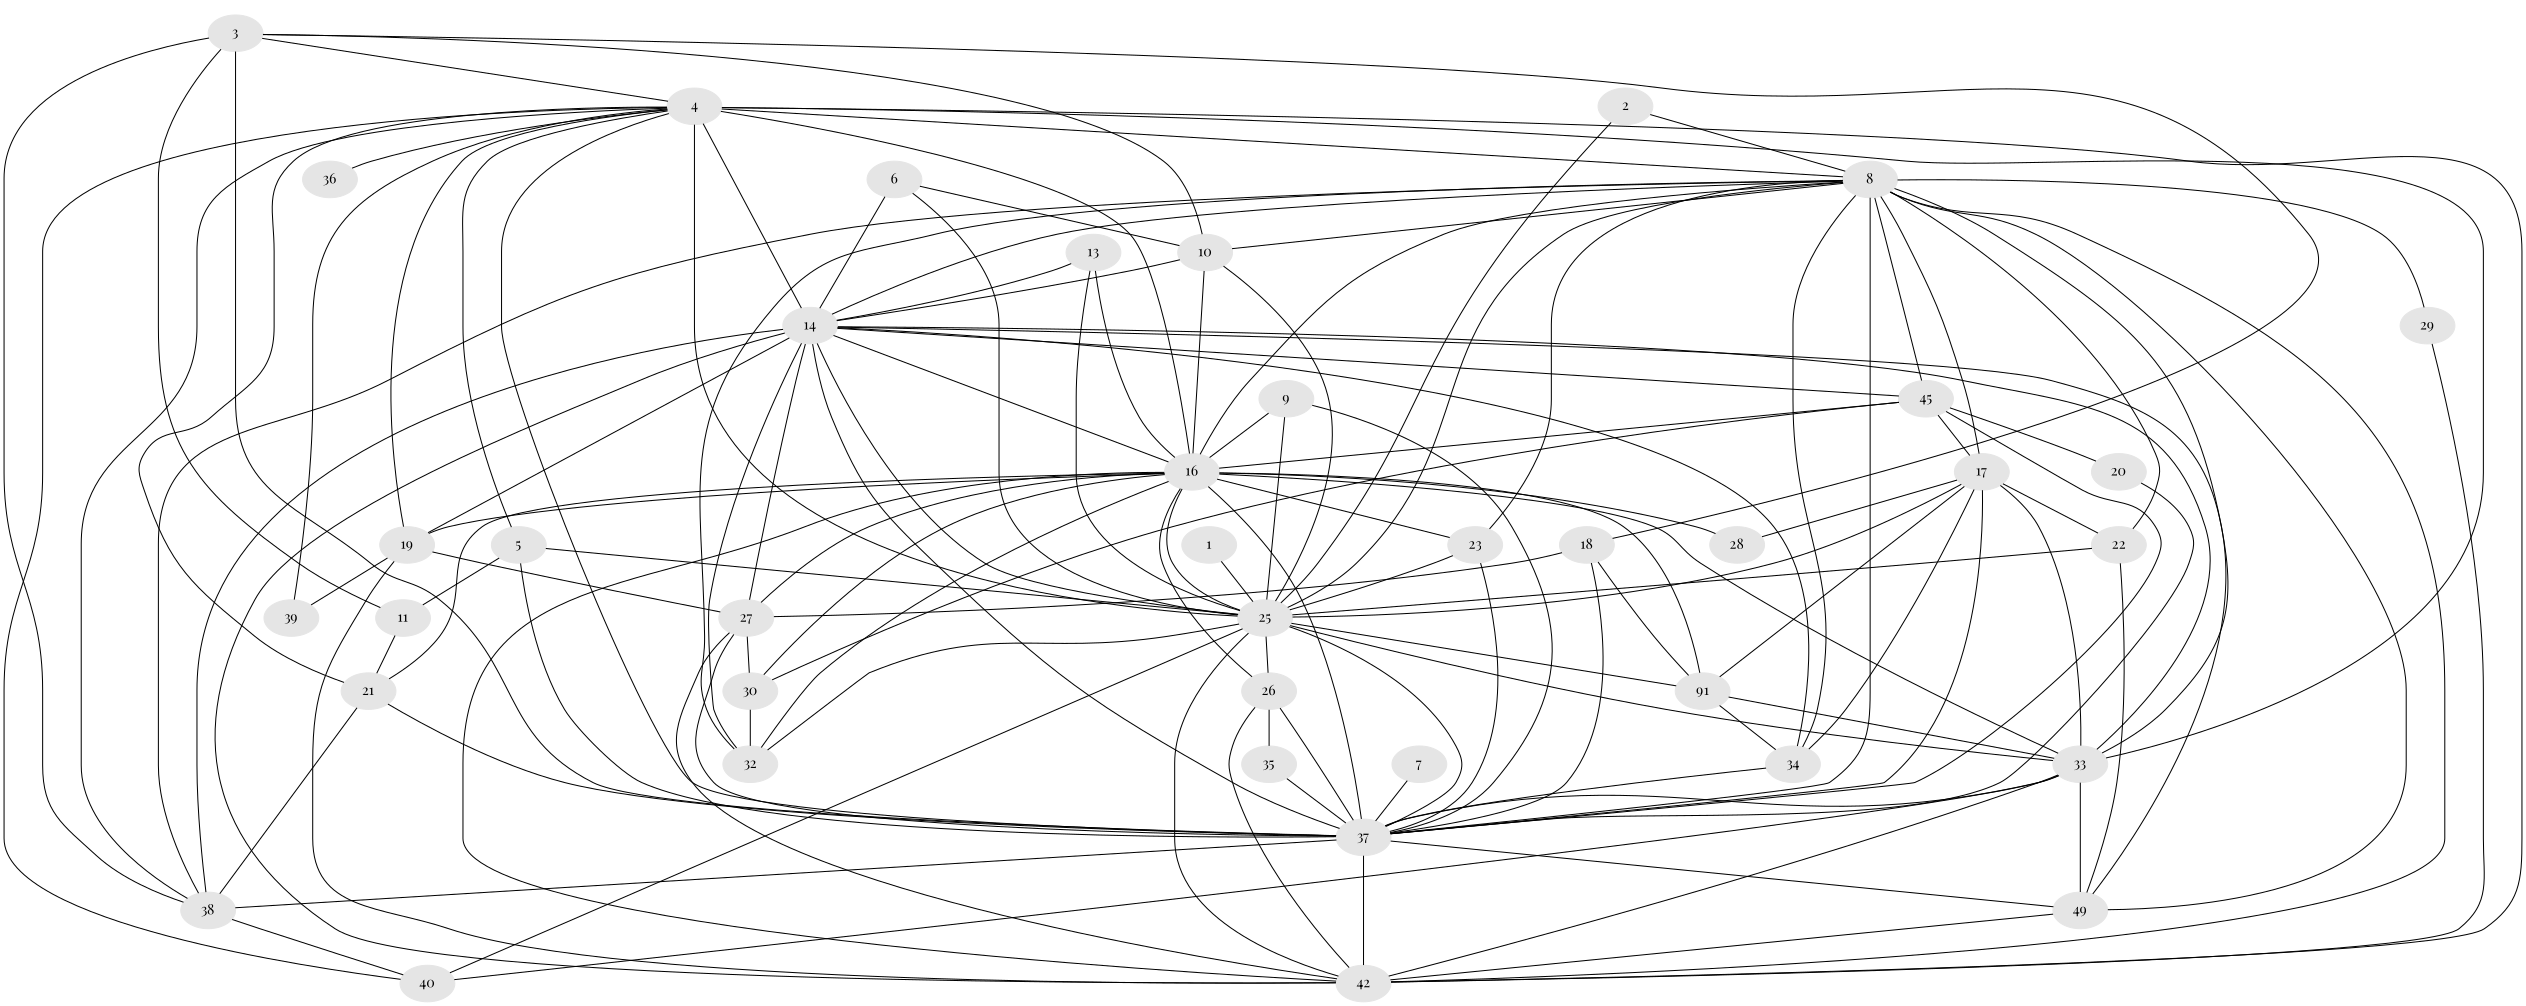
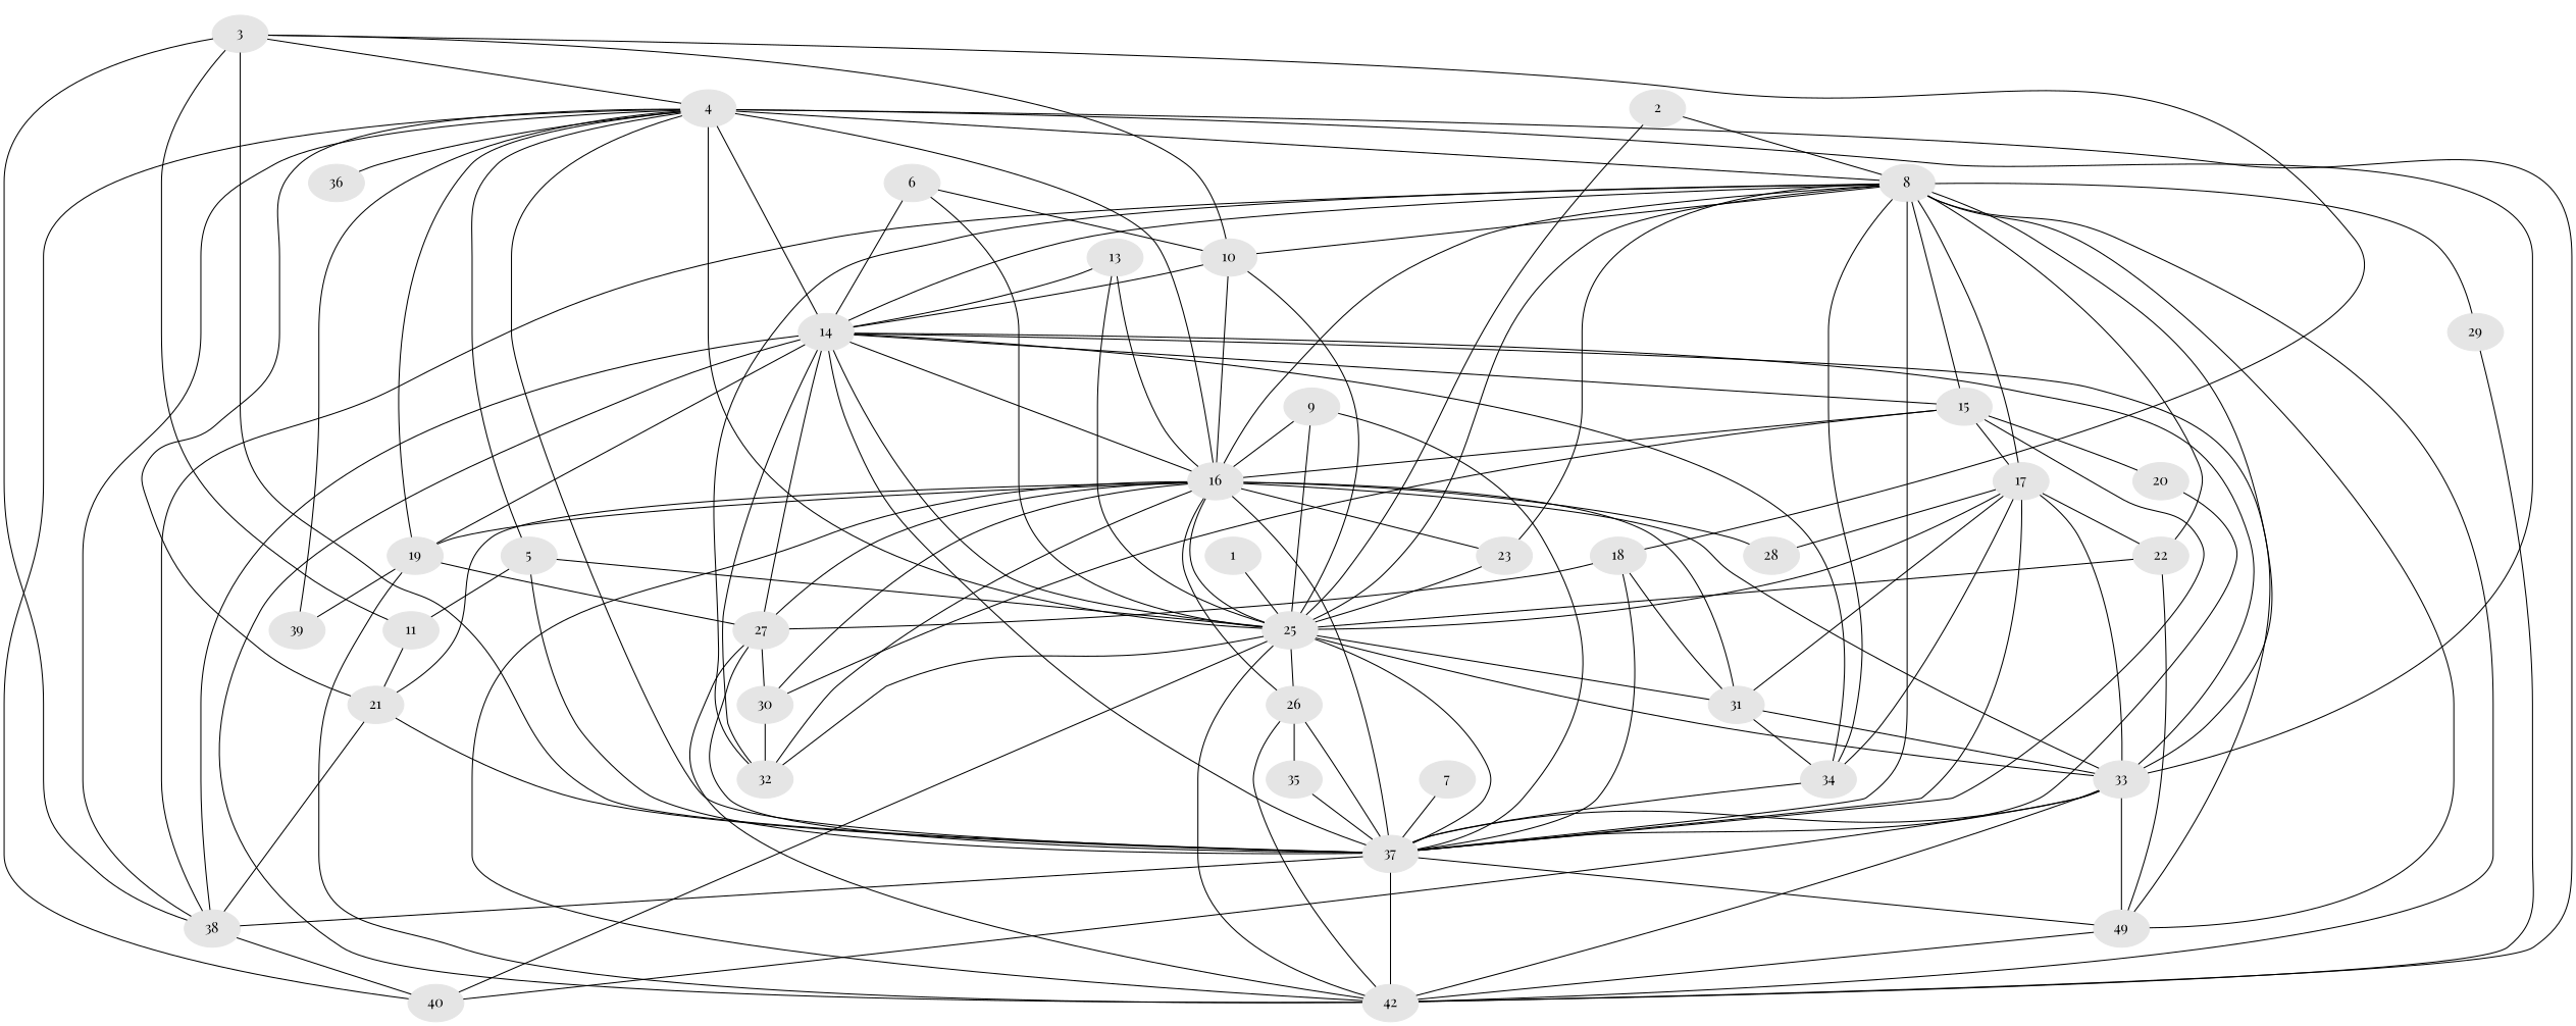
  graph {
    fontname="Playfair Display"
    node [color=gray90 fontname="Playfair Display" style=filled]
    edge [fontname="Playfair Display" weight=1.0]
    1
    25
    37
    33
    40
    42
    32
    26
-   31 [label=91]
+   31
    2
    8
    10
    38
    14
    16
-   15 [label=45]
+   15
    17
    22
    23
    29
    34
    n22 [label=49]
    3
    4
    11
    18
    5
    19
    21
    36
    39
    27
    30
    28
    6
    7
    20
    9
    13
    35
    1 -- 25
    25 -- 37 [weight=3.0]
    25 -- 33 [weight=2.0]
    25 -- 40
    25 -- 42
    25 -- 32
    25 -- 26
    25 -- 31 [weight=2.0]
    37 -- 42 [weight=5.0]
    37 -- 38 [weight=2.0]
    37 -- n22 [weight=2.0]
    33 -- 37 [weight=3.0]
    33 -- 40
    33 -- 42
    33 -- n22 [weight=2.0]
    26 -- 37 [weight=3.0]
    26 -- 42
    26 -- 35
    31 -- 33 [weight=2.0]
    31 -- 34
    2 -- 25
    2 -- 8
    8 -- 25
    8 -- 37 [weight=5.0]
    8 -- 33
    8 -- 42
    8 -- 32 [weight=2.0]
    8 -- 10
    8 -- 38
    8 -- 14 [weight=2.0]
    8 -- 16
    8 -- 15 [weight=2.0]
    8 -- 17 [weight=2.0]
    8 -- 22
    8 -- 23
    8 -- 29
    8 -- 34
    8 -- n22
    10 -- 25
    10 -- 14 [weight=2.0]
    10 -- 16 [weight=2.0]
    38 -- 40
    14 -- 25 [weight=3.0]
    14 -- 37 [weight=5.0]
    14 -- 33 [weight=2.0]
    14 -- 42 [weight=2.0]
    14 -- 32 [weight=2.0]
    14 -- 38
    14 -- 16 [weight=2.0]
    14 -- 15
    14 -- 34
    14 -- n22
    14 -- 19 [weight=2.0]
    14 -- 27
    16 -- 25
    16 -- 37 [weight=5.0]
    16 -- 33
    16 -- 42
    16 -- 32
    16 -- 26
    16 -- 31
    16 -- 23
    16 -- 19
    16 -- 21
    16 -- 27 [weight=2.0]
    16 -- 30
    16 -- 28
    15 -- 37
    15 -- 16
    15 -- 17 [weight=2.0]
    15 -- 30
    15 -- 20
    17 -- 25
    17 -- 37
    17 -- 33 [weight=2.0]
    17 -- 31
    17 -- 22
    17 -- 34
    17 -- 28
    22 -- 25
    22 -- n22
    23 -- 25
-   23 -- 37
    29 -- 42
    34 -- 37
    n22 -- 42
    3 -- 37 [weight=2.0]
    3 -- 10
    3 -- 38
    3 -- 4
    3 -- 11
    3 -- 18
    4 -- 25 [weight=3.0]
    4 -- 37 [weight=2.0]
    4 -- 33 [weight=2.0]
    4 -- 40
    4 -- 42
    4 -- 8 [weight=2.0]
    4 -- 38
    4 -- 14 [weight=2.0]
    4 -- 16
    4 -- 5
    4 -- 19
    4 -- 21
    4 -- 36
    4 -- 39
    11 -- 21
    18 -- 37 [weight=3.0]
    18 -- 31
    18 -- 27
    5 -- 25
    5 -- 37
    5 -- 11 [weight=2.0]
    19 -- 42
    19 -- 39
    19 -- 27 [weight=2.0]
    21 -- 37 [weight=2.0]
    21 -- 38
    27 -- 37 [weight=2.0]
    27 -- 42 [weight=2.0]
    27 -- 30
    30 -- 32
    6 -- 25
    6 -- 10
    6 -- 14 [weight=2.0]
    7 -- 37 [weight=2.0]
    20 -- 37
    9 -- 25
    9 -- 37
    9 -- 16
    13 -- 25
    13 -- 14
    13 -- 16
    35 -- 37
  }
